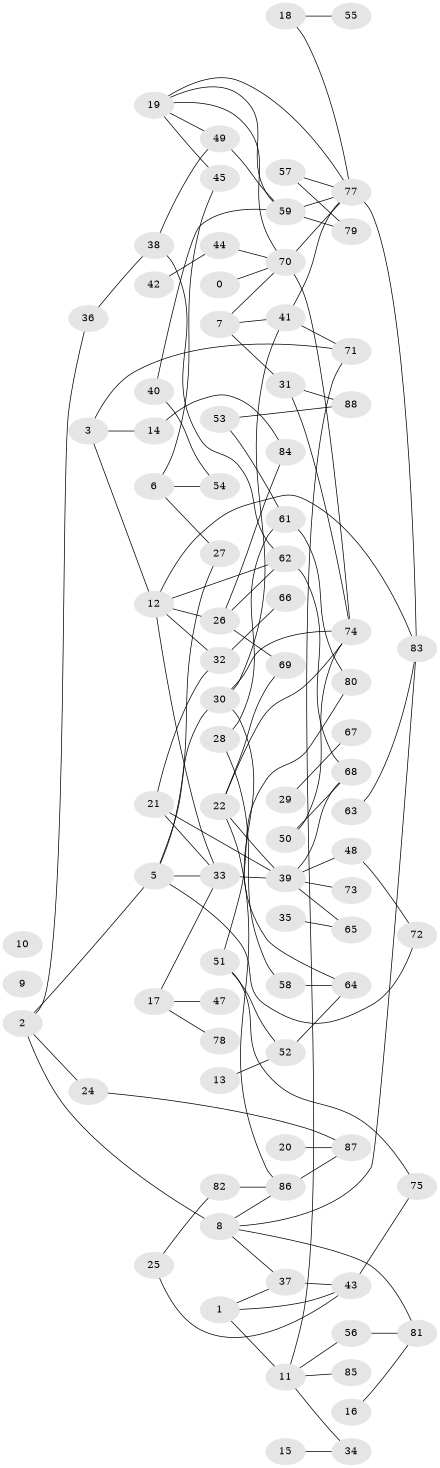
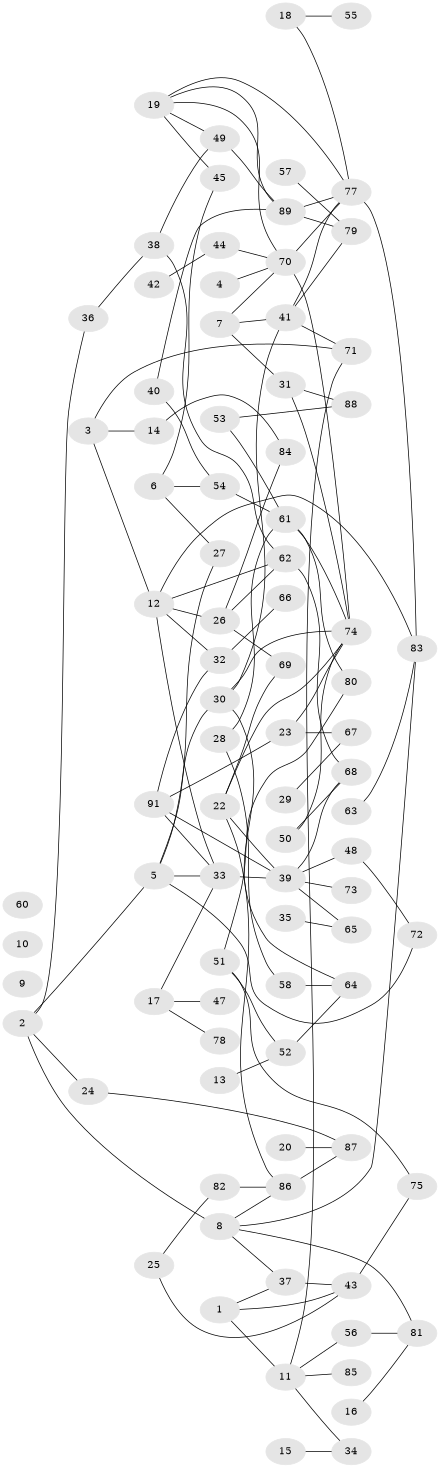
  graph {
    rankdir=LR
    node [color=gray90 style=filled]
    1
    11
    37
    43
    71
    34
    56
    85
    75
    2
    5
    8
    24
    36
    27
    30
    33
    72
    81
    83
    86
    87
    38
    3
    12
    14
    26
    32
    62
    84
-   4 [label=0]
+   4
    70
    77
    74
    41
    64
    39
    6
    45
    54
    61
    7
    31
    88
    79
    9
    10
    69
    66
    68
    13
    52
    15
    16
    17
    47
    78
    18
    55
    19
    49
-   59
+   59 [label=89]
    20
-   21
+   21 [label=91]
+   23
    67
    65
    48
    73
    22
    25
    82
    28
    58
    80
    29
    35
    40
    42
    44
    50
    51
    53
    57
+   60
    63
    1 -- 11
    1 -- 37
    1 -- 43
    11 -- 71
    11 -- 34
    11 -- 56
    11 -- 85
    37 -- 43
    43 -- 75
    56 -- 81
    2 -- 5
    2 -- 8
    2 -- 24
    2 -- 36
    5 -- 27
    5 -- 30
    5 -- 33
    5 -- 72
    8 -- 37
    8 -- 81
    8 -- 83
    8 -- 86
    24 -- 87
    36 -- 38
    30 -- 74
    30 -- 41
    30 -- 64
    33 -- 39
    86 -- 87
    38 -- 62
    38 -- 49
    3 -- 71
    3 -- 12
    3 -- 14
    12 -- 33
    12 -- 83
    12 -- 26
    12 -- 32
    12 -- 62
    14 -- 84
    26 -- 62
    26 -- 84
    26 -- 69
    32 -- 66
    62 -- 68
    4 -- 70
    70 -- 77
    70 -- 74
    77 -- 83
    41 -- 71
    41 -- 77
+   41 -- 79
    39 -- 68
    39 -- 65
    39 -- 48
    39 -- 73
    6 -- 27
    6 -- 45
    6 -- 54
+   54 -- 61
+   61 -- 74
    61 -- 80
    7 -- 70
    7 -- 41
    7 -- 31
    31 -- 74
    31 -- 88
    13 -- 52
    52 -- 64
    15 -- 34
    16 -- 81
    17 -- 33
    17 -- 47
    17 -- 78
    18 -- 77
    18 -- 55
    19 -- 70
    19 -- 77
    19 -- 45
    19 -- 49
    19 -- 59
    49 -- 59
    59 -- 77
    59 -- 79
    20 -- 87
    21 -- 33
    21 -- 32
    21 -- 39
+   21 -- 23
+   23 -- 74
+   23 -- 67
    48 -- 72
    22 -- 86
    22 -- 74
    22 -- 39
    22 -- 69
    25 -- 43
    25 -- 82
    82 -- 86
    28 -- 61
    28 -- 58
    58 -- 64
    29 -- 67
    35 -- 65
    40 -- 54
    40 -- 59
    42 -- 44
    44 -- 70
    50 -- 74
    50 -- 68
    51 -- 75
    51 -- 52
    51 -- 80
    53 -- 61
    53 -- 88
-   57 -- 77
    57 -- 79
    63 -- 83
  }
